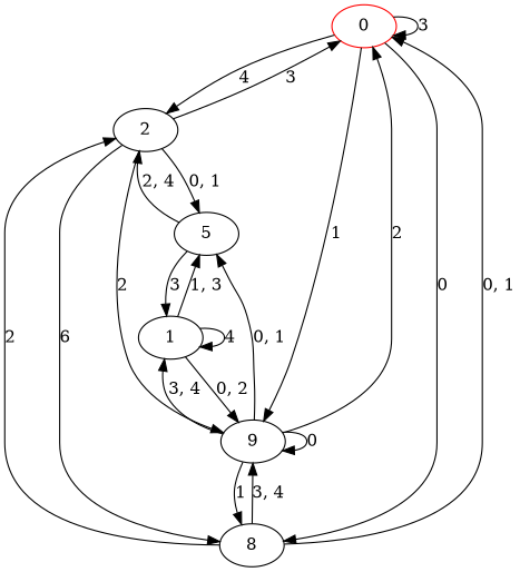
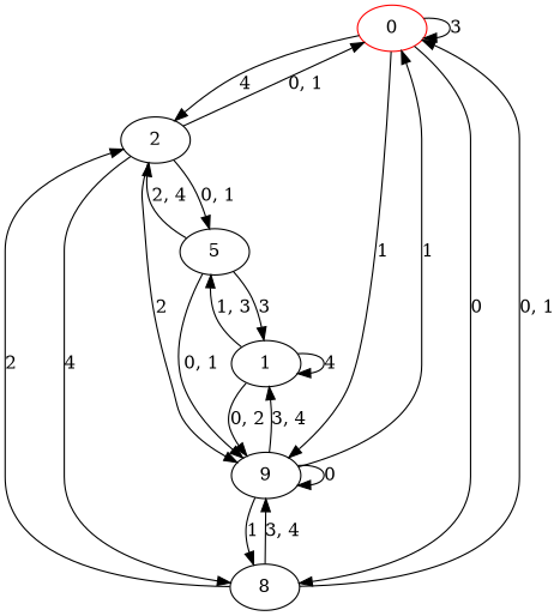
  digraph {
    n1 [color=red label=0]
    n2 [label=2]
    n3 [label=8]
    n4 [label=9]
    n5 [label=1]
    n6 [label=5]
    n1 -> n1 [label=3]
    n1 -> n2 [label=4]
    n1 -> n3 [label=0]
    n1 -> n4 [label=1]
-   n2 -> n1 [label=3]
-   n2 -> n3 [label=6]
+   n2 -> n1 [label="0, 1"]
+   n2 -> n3 [label=4]
    n2 -> n4 [label=2]
    n2 -> n6 [label="0, 1"]
    n3 -> n1 [label="0, 1"]
    n3 -> n2 [label=2]
    n3 -> n4 [label="3, 4"]
-   n4 -> n1 [label=2]
+   n4 -> n1 [label=1]
    n4 -> n3 [label=1]
    n4 -> n4 [label=0]
    n4 -> n5 [label="3, 4"]
    n5 -> n4 [label="0, 2"]
    n5 -> n5 [label=4]
    n5 -> n6 [label="1, 3"]
    n6 -> n2 [label="2, 4"]
-   n4 -> n6 [label="0, 1"]
+   n6 -> n4 [label="0, 1"]
    n6 -> n5 [label=3]
  }
